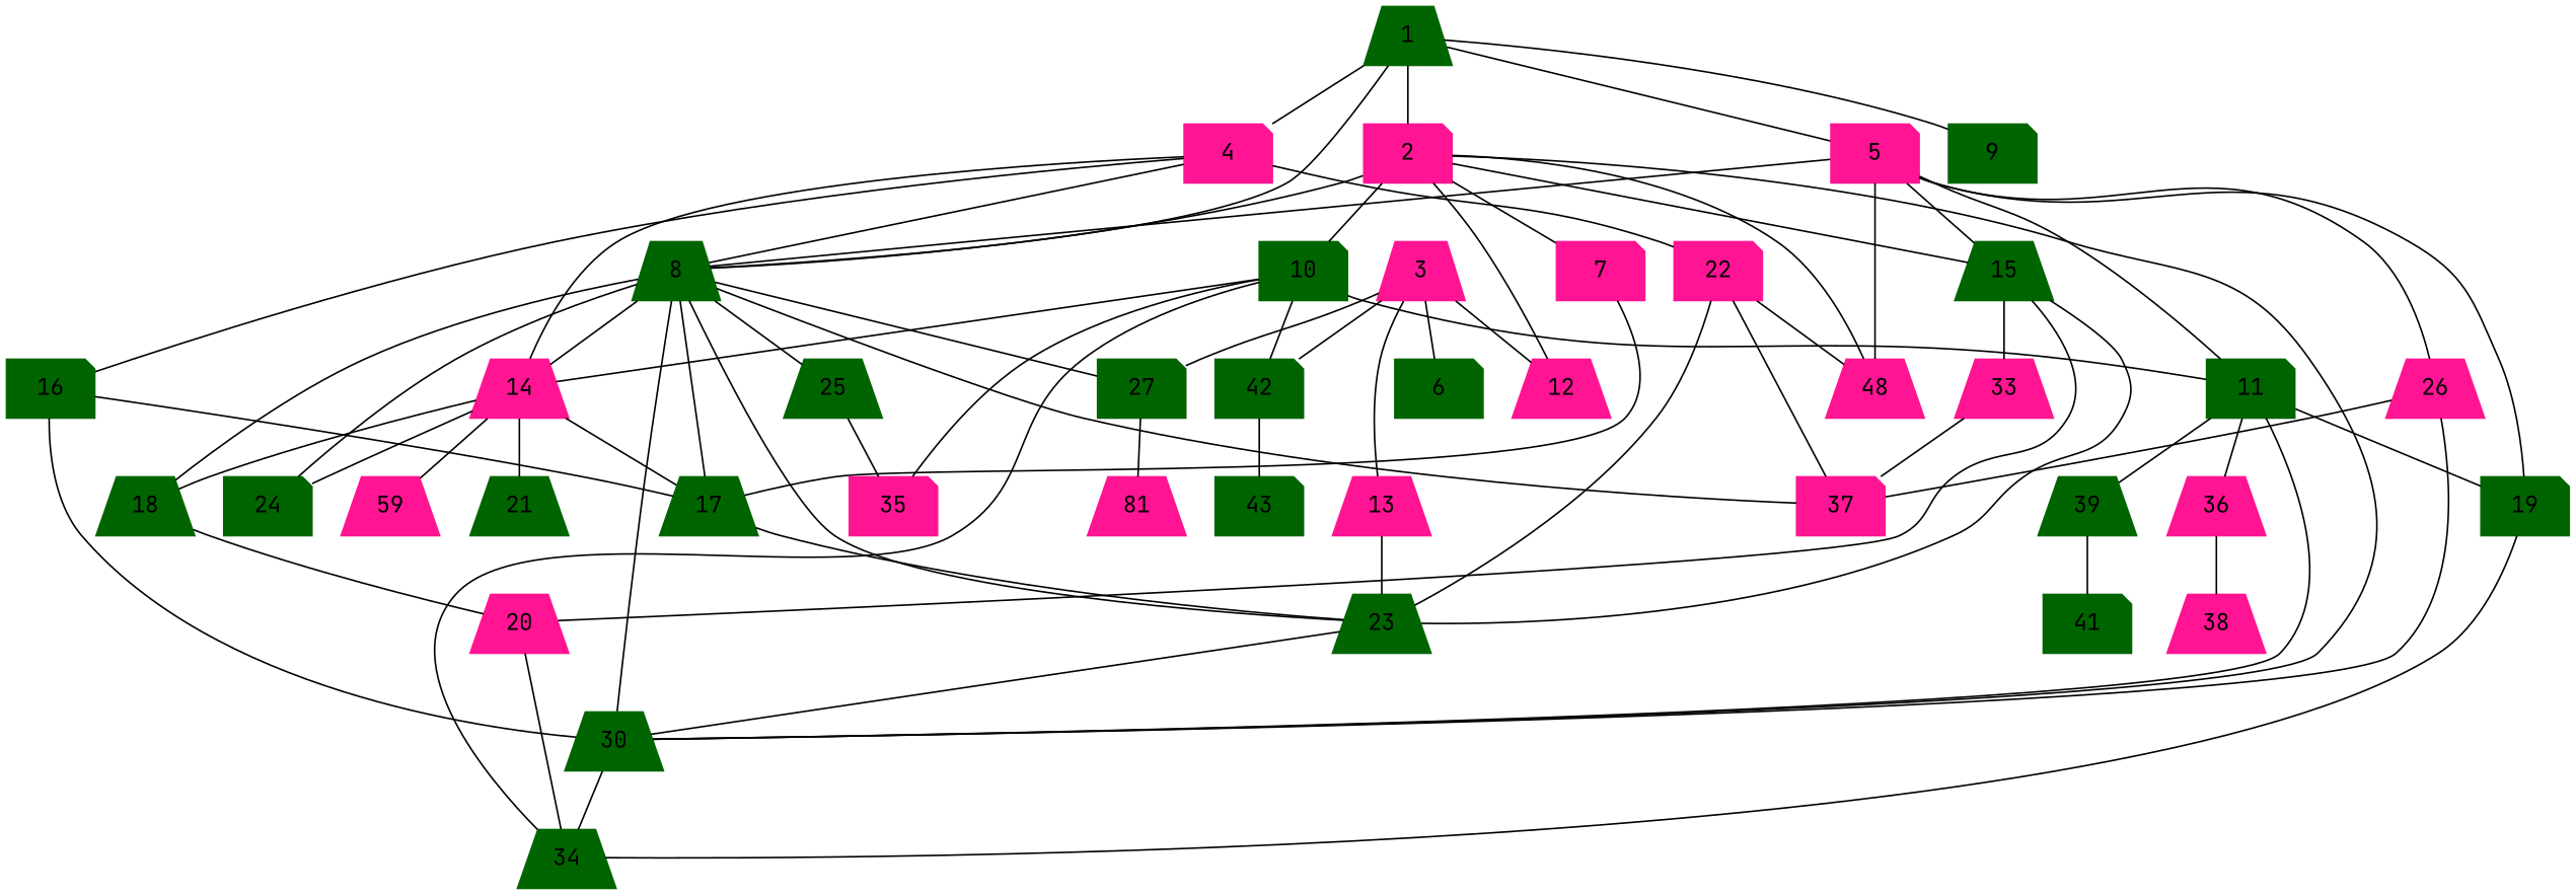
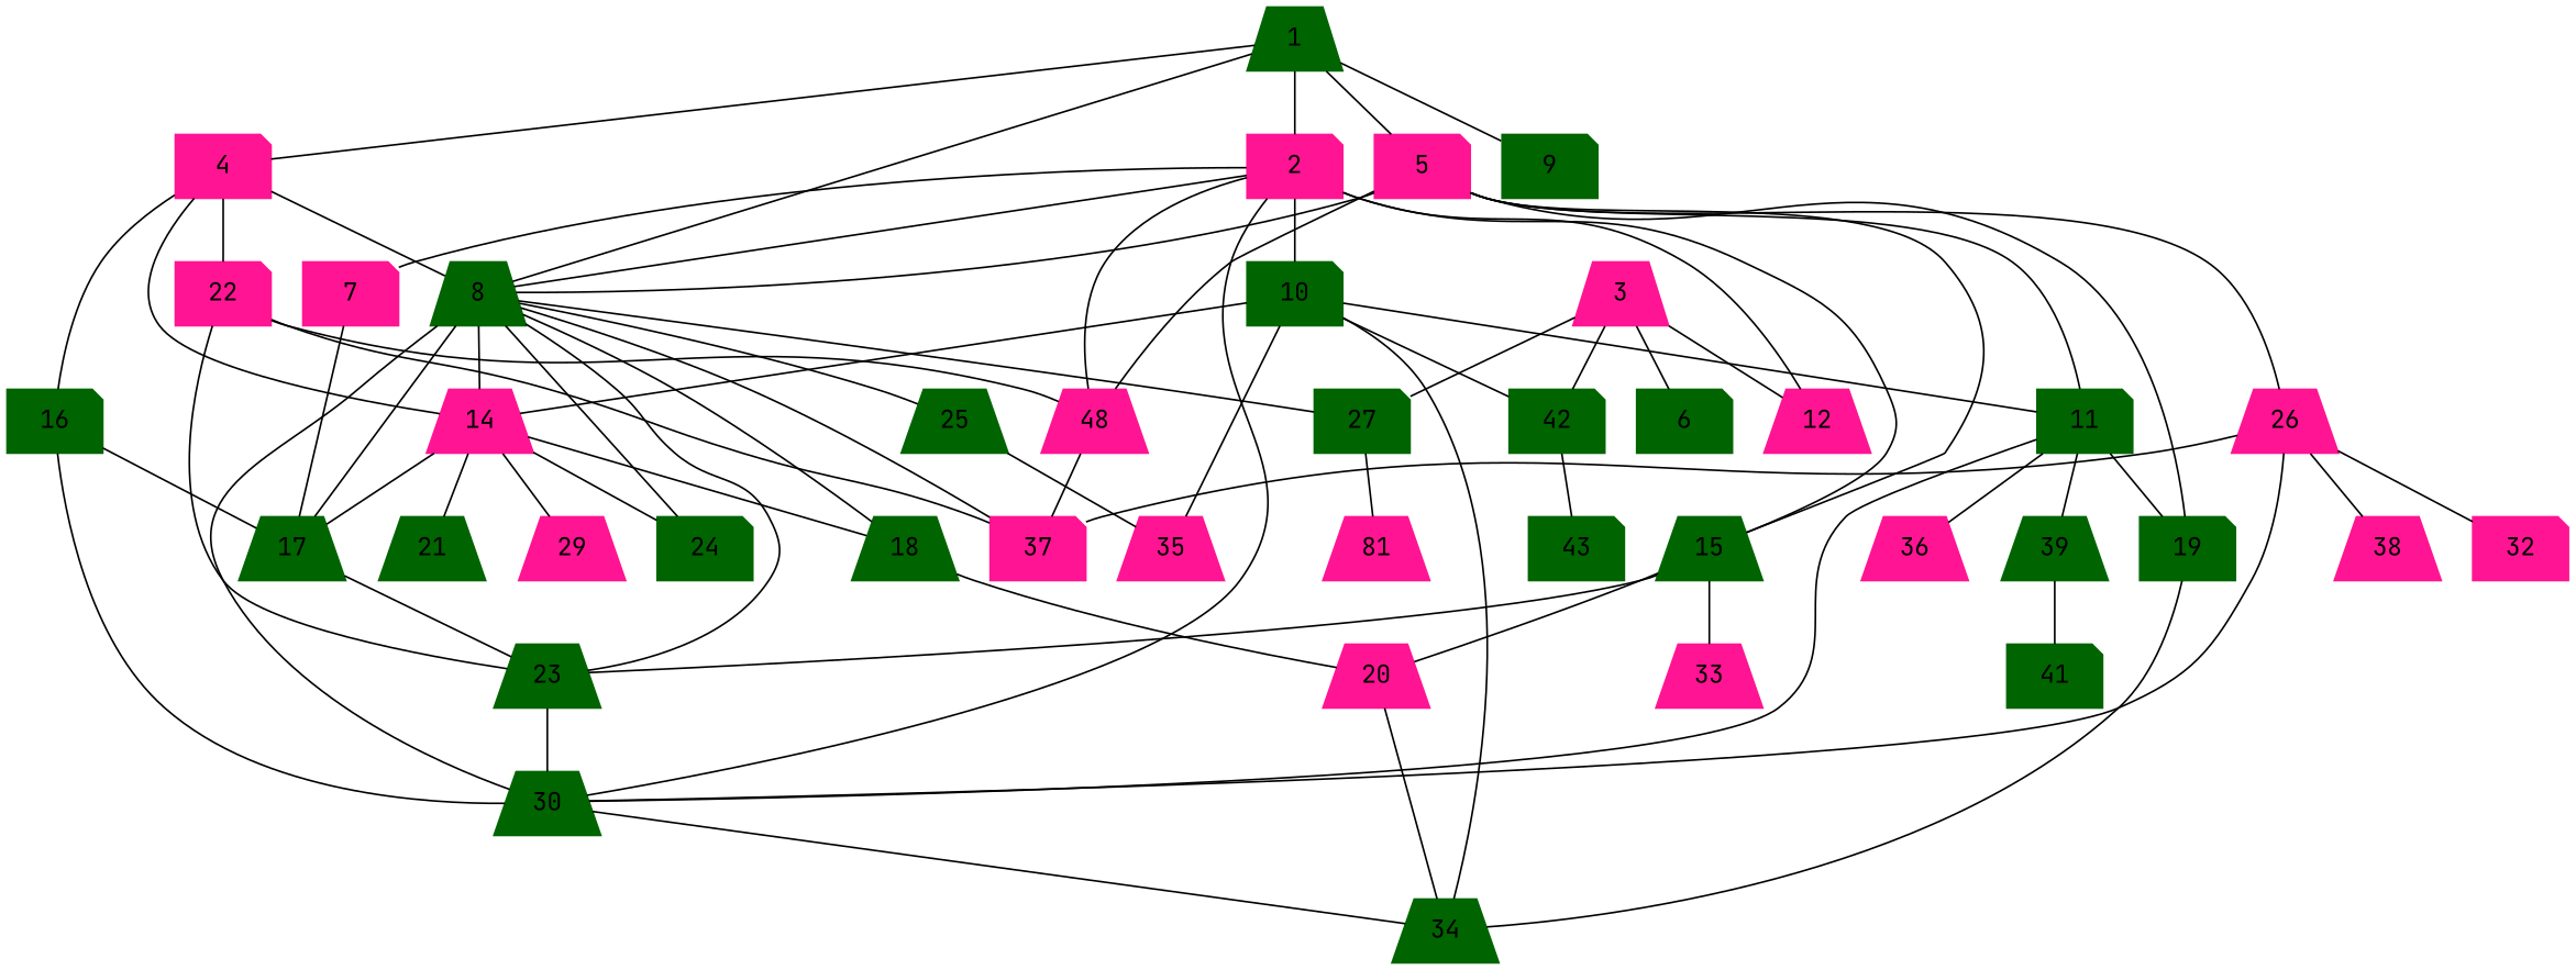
  graph {
    fontname="JetBrains Mono"
    node [color=darkgreen fontname="JetBrains Mono" shape=trapezium style=filled]
    edge [fontname="JetBrains Mono" weight=1.0]
    2 [color=deeppink shape=note]
    1
    4 [color=deeppink shape=note]
    5 [color=deeppink shape=note]
    8
    9 [shape=note]
    7 [color=deeppink shape=note]
    10 [shape=note]
    15
    n10 [color=deeppink label=48]
    30
    12 [color=deeppink]
    14 [color=deeppink]
    16 [shape=note]
    22 [color=deeppink shape=note]
    11 [shape=note]
    19 [shape=note]
    26 [color=deeppink]
    27 [shape=note]
    37 [color=deeppink shape=note]
    17
    18
    23
    24 [shape=note]
    25
    3 [color=deeppink]
    6 [shape=note]
-   13 [color=deeppink]
    42 [shape=note]
    34
-   35 [color=deeppink shape=note]
+   35 [color=deeppink]
    20 [color=deeppink]
    33 [color=deeppink]
    n34 [color=deeppink label=81]
    43 [shape=note]
    21
-   29 [color=deeppink label=59]
+   29 [color=deeppink]
    36 [color=deeppink]
    39
+   32 [color=deeppink shape=note]
    38 [color=deeppink]
    41 [shape=note]
    2 -- 8
    2 -- 7
    2 -- 10 [weight=5.0]
    2 -- 15
    2 -- n10
    2 -- 30
    2 -- 12
    1 -- 2
    1 -- 4
    1 -- 5
    1 -- 8 [weight=2.0]
    1 -- 9 [weight=2.0]
    4 -- 8
    4 -- 14
    4 -- 16
    4 -- 22 [weight=3.0]
    5 -- 8
    5 -- 15
    5 -- n10
    5 -- 11
    5 -- 19
    5 -- 26
    8 -- 30
    8 -- 14
    8 -- 27 [weight=2.0]
    8 -- 37 [weight=2.0]
    8 -- 17 [weight=14.0]
    8 -- 18
    8 -- 23
    8 -- 24
    8 -- 25
    7 -- 17
    10 -- 14
    10 -- 11
    10 -- 42
    10 -- 34
    10 -- 35
    15 -- 23
    15 -- 20 [weight=2.0]
    15 -- 33 [weight=2.0]
-   33 -- 37
+   n10 -- 37
    30 -- 34
    14 -- 17
    14 -- 18
    14 -- 24 [weight=2.0]
    14 -- 21
    14 -- 29
    16 -- 30 [weight=4.0]
    16 -- 17
    22 -- n10
    22 -- 37
    22 -- 23
    11 -- 30
    11 -- 19 [weight=3.0]
    11 -- 36
    11 -- 39
    19 -- 34
    26 -- 30 [weight=2.0]
    26 -- 37 [weight=4.0]
+   26 -- 32
    27 -- n34 [weight=2.0]
    17 -- 23
    18 -- 20
    23 -- 30
    25 -- 35 [weight=2.0]
    3 -- 12
    3 -- 27
    3 -- 6
-   3 -- 13
    3 -- 42
-   13 -- 23 [weight=2.0]
    42 -- 43
    20 -- 34
-   36 -- 38
+   26 -- 38
    39 -- 41
  }
